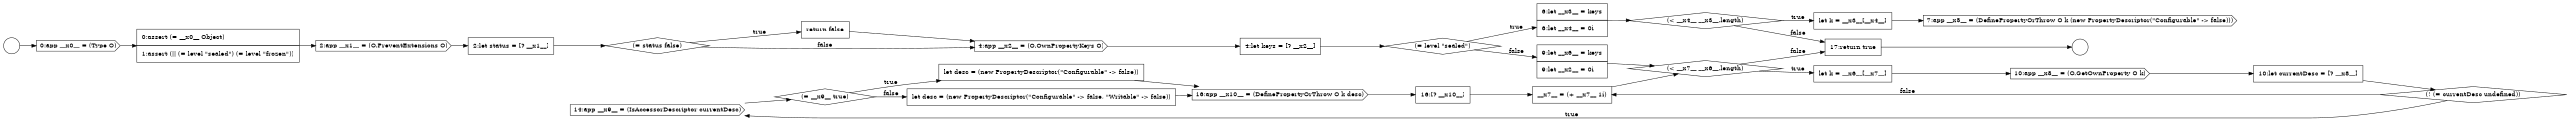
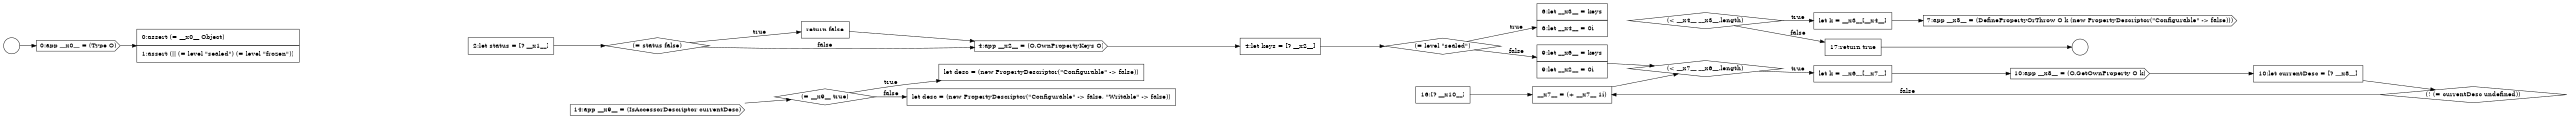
  digraph {
    rankdir=LR
    node [color=black fillcolor=white shape=none style=filled]
    edge [color=black]
    n1 [label=<<font color="black">14:app __x9__ = (IsAccessorDescriptor currentDesc)</font>> shape=cds]
    n2 [label=<<font color="black">(= __x9__ true)</font>> shape=diamond]
    n3 [label=<<font color="black">     <table border="0" cellborder="1" cellspacing="0" cellpadding="10">       <tr><td align="left">let desc = (new PropertyDescriptor(&quot;Configurable&quot; -&gt; false, &quot;Writable&quot; -&gt; false))</td></tr>     </table>   </font>> margin=0]
    n4 [label=<<font color="black">     <table border="0" cellborder="1" cellspacing="0" cellpadding="10">       <tr><td align="left">let desc = (new PropertyDescriptor(&quot;Configurable&quot; -&gt; false))</td></tr>     </table>   </font>> margin=0]
    n5 [label=<<font color="black">     <table border="0" cellborder="1" cellspacing="0" cellpadding="10">       <tr><td align="left">return false</td></tr>     </table>   </font>> margin=0]
    n6 [label=<<font color="black">4:app __x2__ = (O.OwnPropertyKeys O)</font>> shape=cds]
    n7 [label=<<font color="black">     <table border="0" cellborder="1" cellspacing="0" cellpadding="10">       <tr><td align="left">4:let keys = [? __x2__]</td></tr>     </table>   </font>> margin=0]
-   n8 [label=<<font color="black">16:app __x10__ = (DefinePropertyOrThrow O k desc)</font>> shape=cds]
    n9 [label=<<font color="black">     <table border="0" cellborder="1" cellspacing="0" cellpadding="10">       <tr><td align="left">16:[? __x10__]</td></tr>     </table>   </font>> margin=0]
    n10 [label=<<font color="black">     <table border="0" cellborder="1" cellspacing="0" cellpadding="10">       <tr><td align="left">__x7__ = (+ __x7__ 1i)</td></tr>     </table>   </font>> margin=0]
    n11 [label=<<font color="black">     <table border="0" cellborder="1" cellspacing="0" cellpadding="10">       <tr><td align="left">6:let __x3__ = keys</td></tr>       <tr><td align="left">6:let __x4__ = 0i</td></tr>     </table>   </font>> margin=0]
    n12 [label=<<font color="black">(&lt; __x4__ __x3__.length)</font>> shape=diamond]
    n13 [label=<<font color="black">     <table border="0" cellborder="1" cellspacing="0" cellpadding="10">       <tr><td align="left">17:return true</td></tr>     </table>   </font>> margin=0]
    n14 [label=<<font color="black">     <table border="0" cellborder="1" cellspacing="0" cellpadding="10">       <tr><td align="left">let k = __x3__[__x4__]</td></tr>     </table>   </font>> margin=0]
    n15 [label=<<font color="black">7:app __x5__ = (DefinePropertyOrThrow O k (new PropertyDescriptor(&quot;Configurable&quot; -&gt; false)))</font>> shape=cds]
    n16 [label=" " shape=circle]
    n17 [label=<<font color="black">(= level &quot;sealed&quot;)</font>> shape=diamond]
    n18 [label=<<font color="black">     <table border="0" cellborder="1" cellspacing="0" cellpadding="10">       <tr><td align="left">9:let __x6__ = keys</td></tr>       <tr><td align="left">9:let __x2__ = 0i</td></tr>     </table>   </font>> margin=0]
    n19 [label=<<font color="black">(&lt; __x7__ __x6__.length)</font>> shape=diamond]
    n20 [label=<<font color="black">     <table border="0" cellborder="1" cellspacing="0" cellpadding="10">       <tr><td align="left">10:let currentDesc = [? __x8__]</td></tr>     </table>   </font>> margin=0]
    n21 [label=<<font color="black">(! (= currentDesc undefined))</font>> shape=diamond]
    n22 [label=<<font color="black">     <table border="0" cellborder="1" cellspacing="0" cellpadding="10">       <tr><td align="left">let k = __x6__[__x7__]</td></tr>     </table>   </font>> margin=0]
    n23 [label=<<font color="black">     <table border="0" cellborder="1" cellspacing="0" cellpadding="10">       <tr><td align="left">2:let status = [? __x1__]</td></tr>     </table>   </font>> margin=0]
    n24 [label=<<font color="black">(= status false)</font>> shape=diamond]
    n25 [label=<<font color="black">10:app __x8__ = (O.GetOwnProperty O k)</font>> shape=cds]
    n26 [label=<<font color="black">0:app __x0__ = (Type O)</font>> shape=cds]
    n27 [label=<<font color="black">     <table border="0" cellborder="1" cellspacing="0" cellpadding="10">       <tr><td align="left">0:assert (= __x0__ Object)</td></tr>       <tr><td align="left">1:assert (|| (= level &quot;sealed&quot;) (= level &quot;frozen&quot;))</td></tr>     </table>   </font>> margin=0]
-   n28 [label=<<font color="black">2:app __x1__ = (O.PreventExtensions O)</font>> shape=cds]
    n29 [label=" " shape=circle]
    n1 -> n2
    n2 -> n3 [label=<<font color="black">false</font>>]
    n2 -> n4 [label=<<font color="black">true</font>>]
-   n3 -> n8
-   n4 -> n8
    n5 -> n6
    n6 -> n7
    n7 -> n17
-   n8 -> n9
    n9 -> n10
    n10 -> n19
-   n11 -> n12
    n12 -> n13 [label=<<font color="black">false</font>>]
    n12 -> n14 [label=<<font color="black">true</font>>]
    n13 -> n16
    n14 -> n15
    n17 -> n11 [label=<<font color="black">true</font>>]
    n17 -> n18 [label=<<font color="black">false</font>>]
    n18 -> n19
-   n19 -> n13 [label=<<font color="black">false</font>>]
    n19 -> n22 [label=<<font color="black">true</font>>]
    n20 -> n21
-   n21 -> n1 [label=<<font color="black">true</font>>]
    n21 -> n10 [label=<<font color="black">false</font>>]
    n22 -> n25
    n23 -> n24
    n24 -> n5 [label=<<font color="black">true</font>>]
    n24 -> n6 [label=<<font color="black">false</font>>]
    n25 -> n20
    n26 -> n27
-   n27 -> n28
-   n28 -> n23
    n29 -> n26
  }
